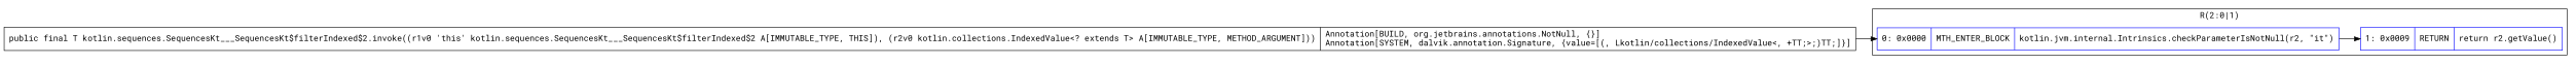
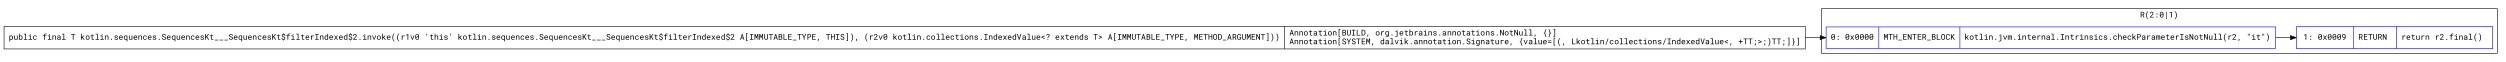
  digraph {
    rankdir=LR
    fontname="Roboto Mono"
    node [color=blue shape=record fontname="Roboto Mono"]
    edge [fontname="Roboto Mono"]
    n1 [label="{0\:\ 0x0000|MTH_ENTER_BLOCK\l|kotlin.jvm.internal.Intrinsics.checkParameterIsNotNull(r2, \"it\")\l}"]
-   n2 [label="{1\:\ 0x0009|RETURN\l|return r2.getValue()\l}"]
+   n2 [label="{1\:\ 0x0009|RETURN\l|return r2.final()\l}"]
    n3 [label="{public final T kotlin.sequences.SequencesKt___SequencesKt$filterIndexed$2.invoke((r1v0 'this' kotlin.sequences.SequencesKt___SequencesKt$filterIndexed$2 A[IMMUTABLE_TYPE, THIS]), (r2v0 kotlin.collections.IndexedValue\<? extends T\> A[IMMUTABLE_TYPE, METHOD_ARGUMENT]))  | Annotation[BUILD, org.jetbrains.annotations.NotNull, \{\}]\lAnnotation[SYSTEM, dalvik.annotation.Signature, \{value=[(, Lkotlin\/collections\/IndexedValue\<, +TT;\>;)TT;]\}]\l}" color=""]
    subgraph cluster_1 {
      label="R(2:0|1)"
      n1
      n2
    }
    n1 -> n2
    n3 -> n1
  }
